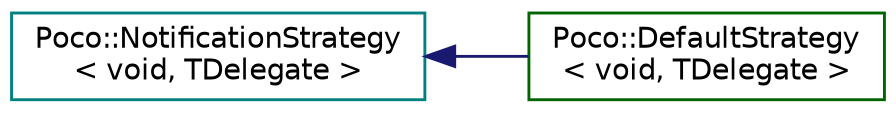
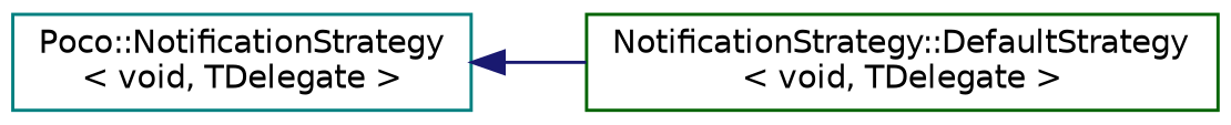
  digraph {
    rankdir=LR
    node [fillcolor=white fontname=Helvetica fontsize=10 shape=record style=filled]
    n1 [color=teal height=0.2 label="Poco::NotificationStrategy\l\< void, TDelegate \>" width=0.4]
-   n2 [color=darkgreen height=0.2 label="Poco::DefaultStrategy\l\< void, TDelegate \>" width=0.4]
+   n2 [color=darkgreen height=0.2 label="NotificationStrategy::DefaultStrategy\l\< void, TDelegate \>" width=0.4]
    n1 -> n2 [color=midnightblue dir=back fontname=Helvetica fontsize=10 labelfontname=Helvetica labelfontsize=10 style=solid]
  }
